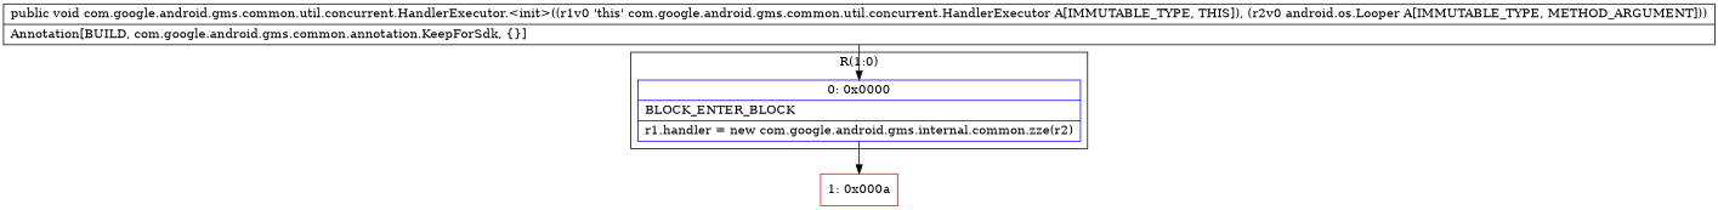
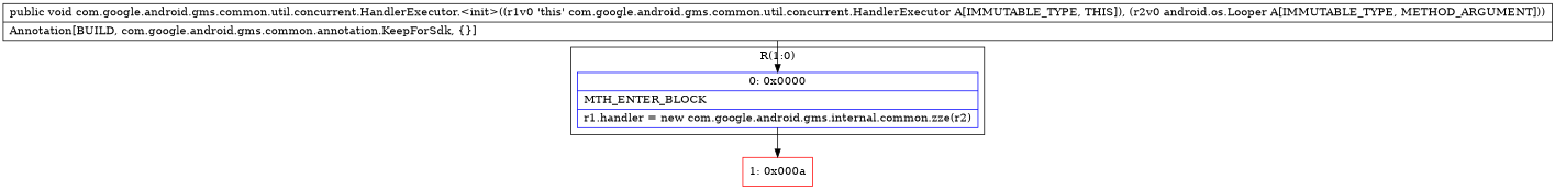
  digraph {
    node [shape=record]
-   n1 [color=blue label="{0\:\ 0x0000|BLOCK_ENTER_BLOCK\l|r1.handler = new com.google.android.gms.internal.common.zze(r2)\l}"]
+   n1 [color=blue label="{0\:\ 0x0000|MTH_ENTER_BLOCK\l|r1.handler = new com.google.android.gms.internal.common.zze(r2)\l}"]
    n2 [color=red label="{1\:\ 0x000a}"]
    n3 [label="{public void com.google.android.gms.common.util.concurrent.HandlerExecutor.\<init\>((r1v0 'this' com.google.android.gms.common.util.concurrent.HandlerExecutor A[IMMUTABLE_TYPE, THIS]), (r2v0 android.os.Looper A[IMMUTABLE_TYPE, METHOD_ARGUMENT]))  | Annotation[BUILD, com.google.android.gms.common.annotation.KeepForSdk, \{\}]\l}"]
    subgraph cluster_1 {
      label="R(1:0)"
      n1
    }
    n1 -> n2
    n3 -> n1
  }
